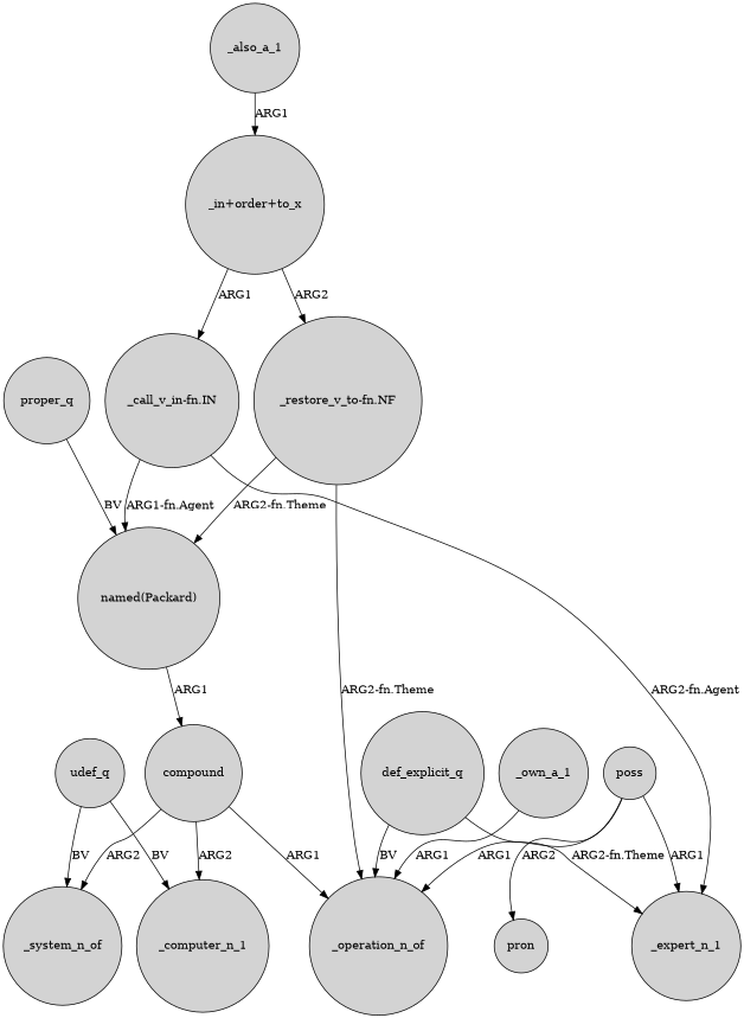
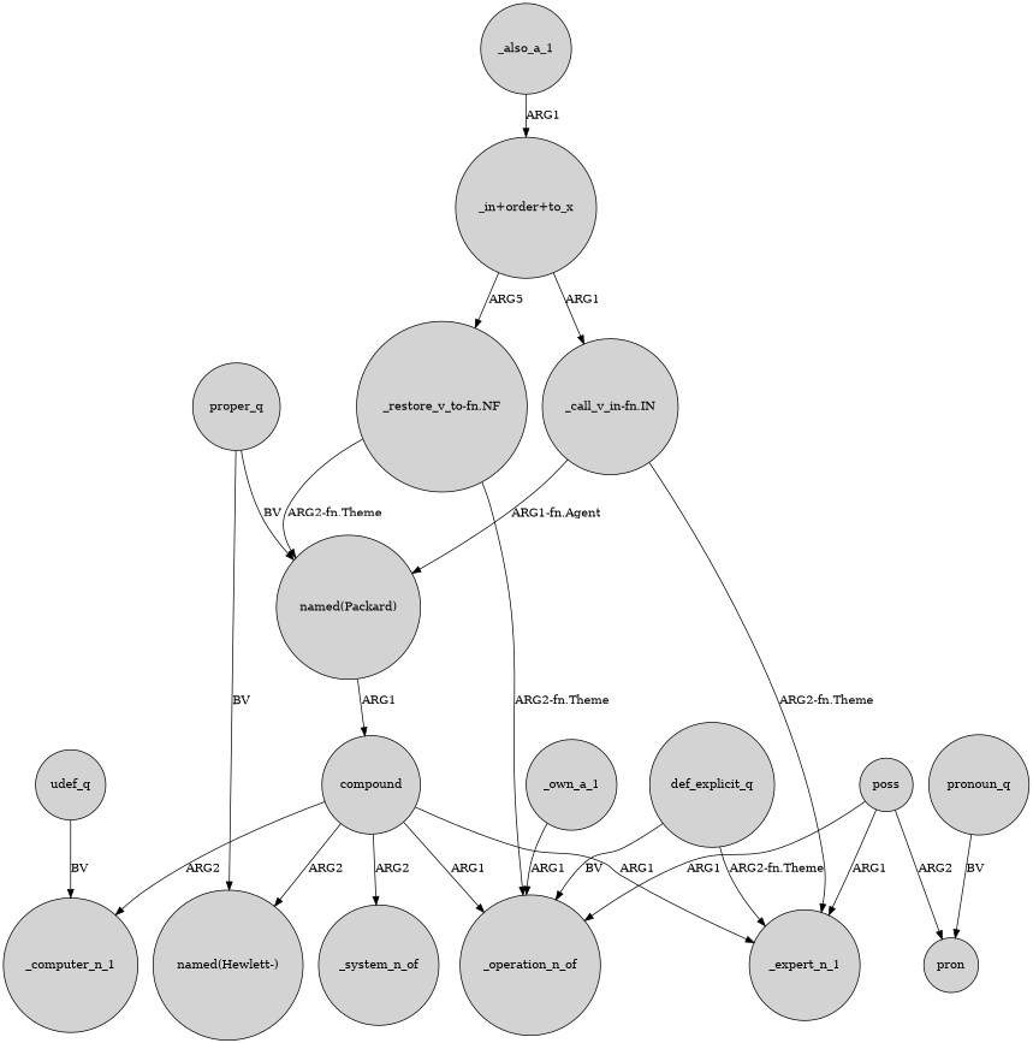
  digraph {
    node [shape=circle style=filled]
    _also_a_1
    "_in+order+to_x"
    "_restore_v_to-fn.NF"
    "_call_v_in-fn.IN"
    _operation_n_of
    "named(Packard)"
    _expert_n_1
    compound
+   "named(Hewlett-)"
    _system_n_of
    _computer_n_1
    proper_q
    poss
    pron
    def_explicit_q
    _own_a_1
    udef_q
+   pronoun_q
    _also_a_1 -> "_in+order+to_x" [label=ARG1]
-   "_in+order+to_x" -> "_restore_v_to-fn.NF" [label=ARG2]
+   "_in+order+to_x" -> "_restore_v_to-fn.NF" [label=ARG5]
    "_in+order+to_x" -> "_call_v_in-fn.IN" [label=ARG1]
    "_restore_v_to-fn.NF" -> _operation_n_of [label="ARG2-fn.Theme"]
    "_restore_v_to-fn.NF" -> "named(Packard)" [label="ARG2-fn.Theme"]
    "_call_v_in-fn.IN" -> "named(Packard)" [label="ARG1-fn.Agent"]
-   "_call_v_in-fn.IN" -> _expert_n_1 [label="ARG2-fn.Agent"]
+   "_call_v_in-fn.IN" -> _expert_n_1 [label="ARG2-fn.Theme"]
    "named(Packard)" -> compound [label=ARG1]
    compound -> _operation_n_of [label=ARG1]
+   compound -> _expert_n_1 [label=ARG1]
+   compound -> "named(Hewlett-)" [label=ARG2]
    compound -> _system_n_of [label=ARG2]
    compound -> _computer_n_1 [label=ARG2]
    proper_q -> "named(Packard)" [label=BV]
+   proper_q -> "named(Hewlett-)" [label=BV]
    poss -> _operation_n_of [label=ARG1]
    poss -> _expert_n_1 [label=ARG1]
    poss -> pron [label=ARG2]
    def_explicit_q -> _operation_n_of [label=BV]
    def_explicit_q -> _expert_n_1 [label="ARG2-fn.Theme"]
    _own_a_1 -> _operation_n_of [label=ARG1]
-   udef_q -> _system_n_of [label=BV]
    udef_q -> _computer_n_1 [label=BV]
+   pronoun_q -> pron [label=BV]
  }
